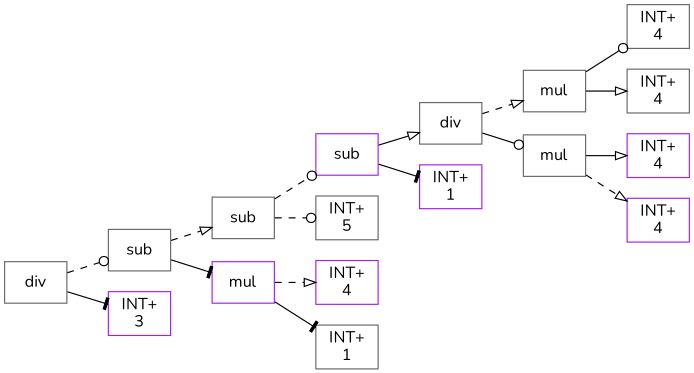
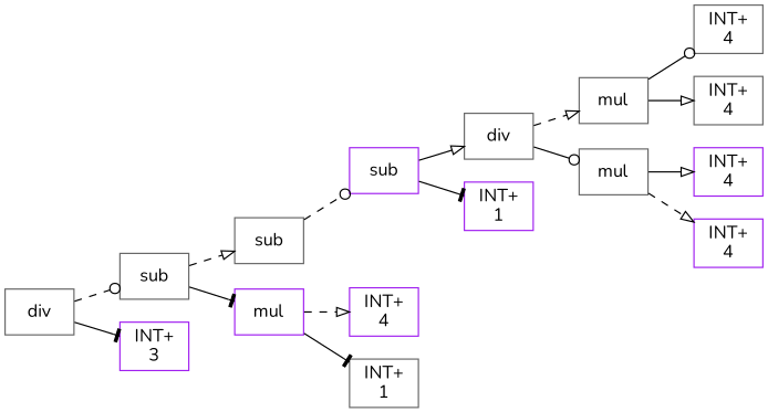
  digraph {
    rankdir=LR
    fontname=Nunito
    node [shape=box color=gray40 fontname=Nunito]
    edge [style=solid arrowhead=onormal fontname=Nunito]
    n1 [label=div]
    n2 [label=sub]
    n3 [label="INT+\n3" color=purple]
    n4 [label=sub]
    n5 [label=mul color=purple]
    n6 [label=sub color=purple]
-   n7 [label="INT+\n5"]
    n8 [label=div]
    n9 [label="INT+\n1" color=purple]
    n10 [label=mul]
    n11 [label=mul]
    n12 [label="INT+\n4"]
    n13 [label="INT+\n4"]
    n14 [label="INT+\n4" color=purple]
    n15 [label="INT+\n4" color=purple]
    n16 [label="INT+\n4" color=purple]
    n17 [label="INT+\n1"]
    n1 -> n2 [style=dashed arrowhead=odot]
    n1 -> n3 [arrowhead=tee]
    n2 -> n4 [style=dashed]
    n2 -> n5 [arrowhead=tee]
    n4 -> n6 [style=dashed arrowhead=odot]
-   n4 -> n7 [style=dashed arrowhead=odot]
    n5 -> n16 [style=dashed]
    n5 -> n17 [arrowhead=tee]
    n6 -> n8
    n6 -> n9 [arrowhead=tee]
    n8 -> n10 [style=dashed]
    n8 -> n11 [arrowhead=odot]
    n10 -> n12 [arrowhead=odot]
    n10 -> n13
    n11 -> n14
    n11 -> n15 [style=dashed]
  }
